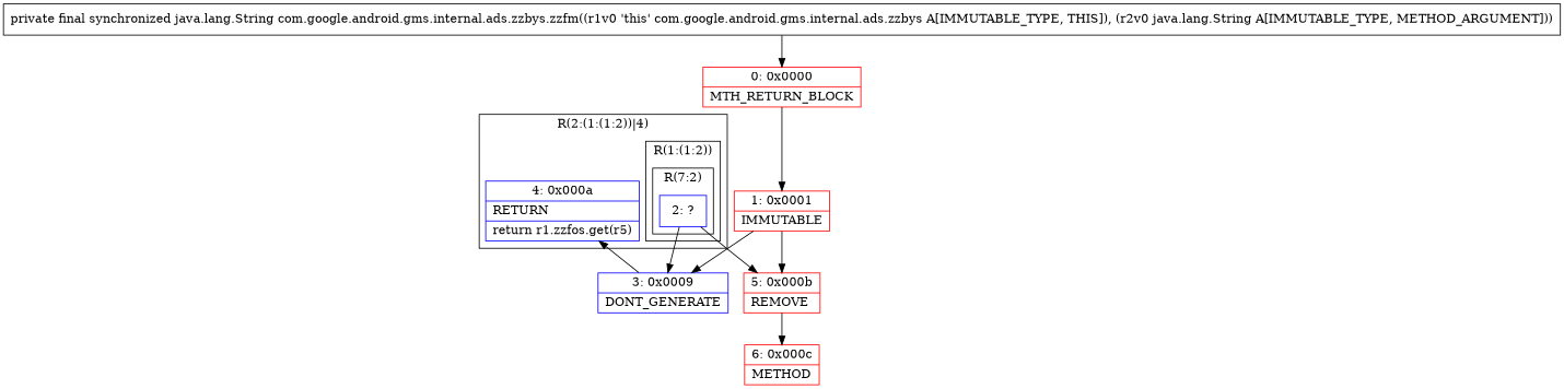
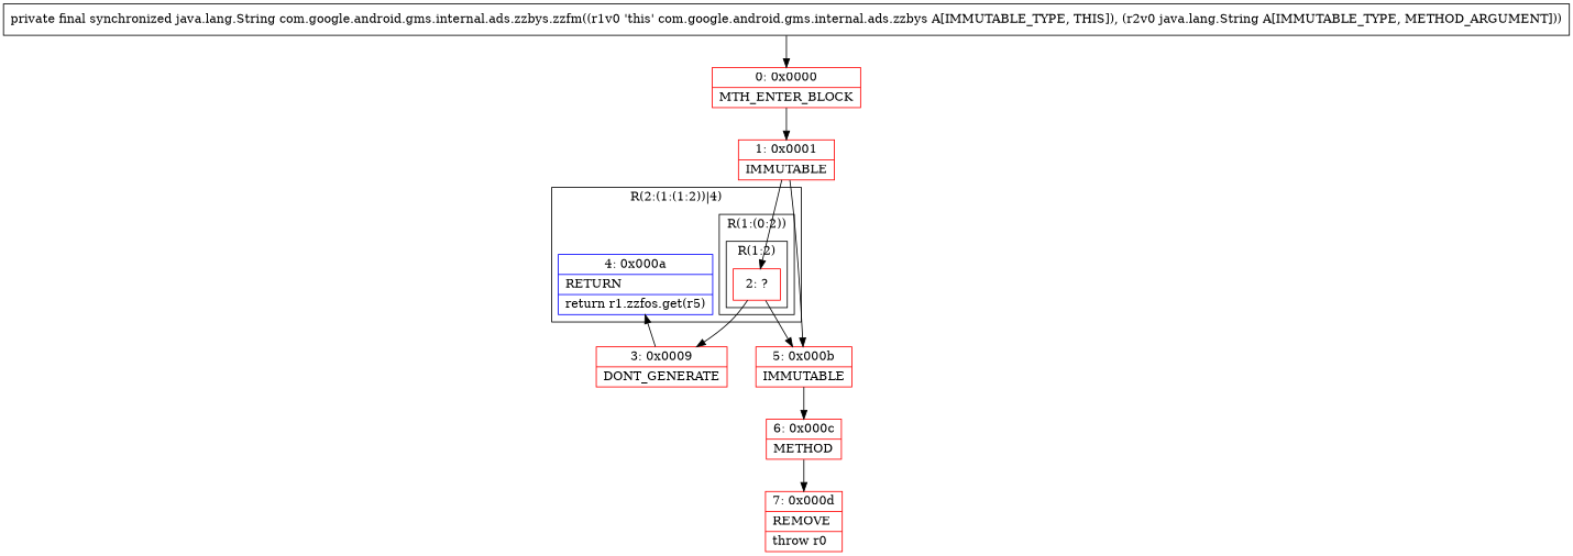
  digraph {
    node [color=red shape=record]
-   n1 [color=blue label="{2\:\ ?}"]
+   n1 [label="{2\:\ ?}"]
    n2 [color=blue label="{4\:\ 0x000a|RETURN\l|return r1.zzfos.get(r5)\l}"]
-   n3 [color=blue label="{3\:\ 0x0009|DONT_GENERATE\l}"]
-   n4 [label="{5\:\ 0x000b|REMOVE\l}"]
+   n3 [label="{3\:\ 0x0009|DONT_GENERATE\l}"]
+   n4 [label="{5\:\ 0x000b|IMMUTABLE\l}"]
    n5 [label="{6\:\ 0x000c|METHOD\l}"]
-   n6 [label="{0\:\ 0x0000|MTH_RETURN_BLOCK\l}"]
+   n6 [label="{0\:\ 0x0000|MTH_ENTER_BLOCK\l}"]
    n7 [label="{1\:\ 0x0001|IMMUTABLE\l}"]
+   n8 [label="{7\:\ 0x000d|REMOVE\l|throw r0\l}"]
    n9 [label="{private final synchronized java.lang.String com.google.android.gms.internal.ads.zzbys.zzfm((r1v0 'this' com.google.android.gms.internal.ads.zzbys A[IMMUTABLE_TYPE, THIS]), (r2v0 java.lang.String A[IMMUTABLE_TYPE, METHOD_ARGUMENT])) }" color=""]
    subgraph cluster_1 {
      label="R(2:(1:(1:2))|4)"
      n2
      subgraph cluster_2 {
-       label="R(1:(1:2))"
+       label="R(1:(0:2))"
        subgraph cluster_3 {
-         label="R(7:2)"
+         label="R(1:2)"
          n1
        }
      }
    }
    n1 -> n3
    n1 -> n4
    n3 -> n2
    n4 -> n5
+   n5 -> n8
    n6 -> n7
-   n7 -> n3
+   n7 -> n1
    n7 -> n4
    n9 -> n6
  }
